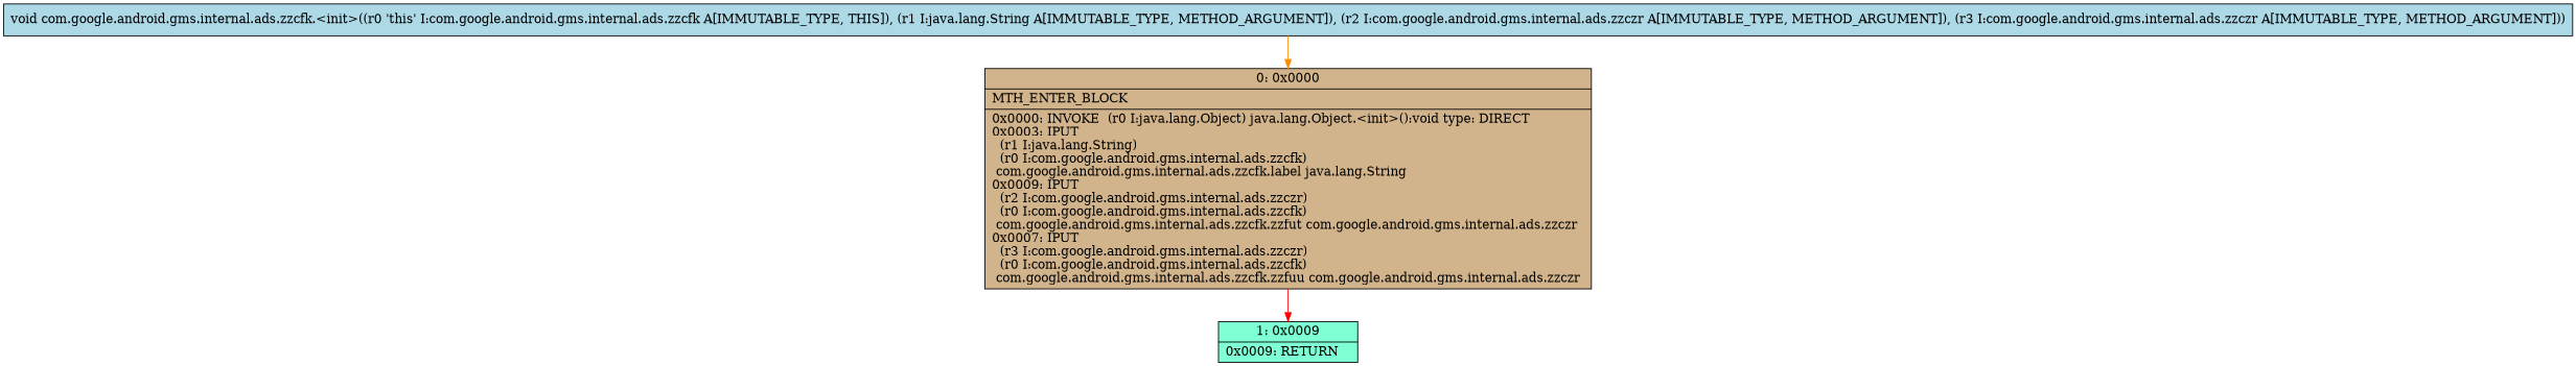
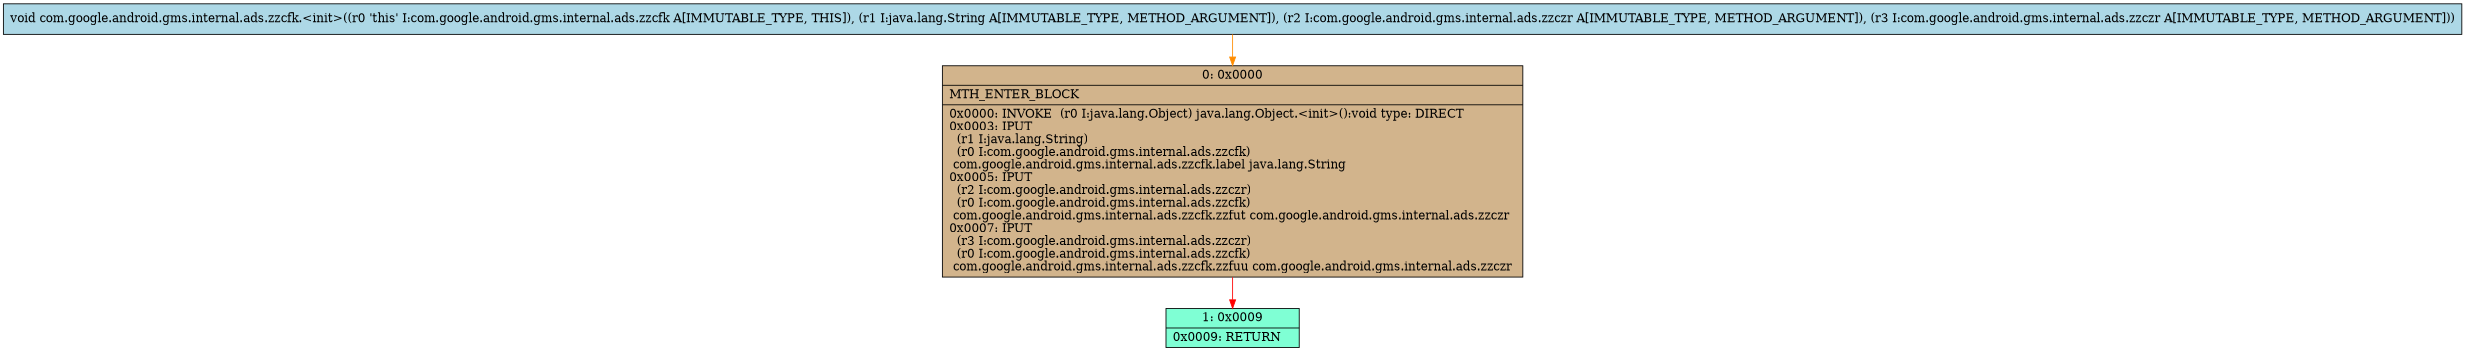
  digraph {
    node [shape=record style=filled]
-   n1 [label="{0\:\ 0x0000|MTH_ENTER_BLOCK\l|0x0000: INVOKE  (r0 I:java.lang.Object) java.lang.Object.\<init\>():void type: DIRECT \l0x0003: IPUT  \l  (r1 I:java.lang.String)\l  (r0 I:com.google.android.gms.internal.ads.zzcfk)\l com.google.android.gms.internal.ads.zzcfk.label java.lang.String \l0x0009: IPUT  \l  (r2 I:com.google.android.gms.internal.ads.zzczr)\l  (r0 I:com.google.android.gms.internal.ads.zzcfk)\l com.google.android.gms.internal.ads.zzcfk.zzfut com.google.android.gms.internal.ads.zzczr \l0x0007: IPUT  \l  (r3 I:com.google.android.gms.internal.ads.zzczr)\l  (r0 I:com.google.android.gms.internal.ads.zzcfk)\l com.google.android.gms.internal.ads.zzcfk.zzfuu com.google.android.gms.internal.ads.zzczr \l}" fillcolor=tan]
+   n1 [label="{0\:\ 0x0000|MTH_ENTER_BLOCK\l|0x0000: INVOKE  (r0 I:java.lang.Object) java.lang.Object.\<init\>():void type: DIRECT \l0x0003: IPUT  \l  (r1 I:java.lang.String)\l  (r0 I:com.google.android.gms.internal.ads.zzcfk)\l com.google.android.gms.internal.ads.zzcfk.label java.lang.String \l0x0005: IPUT  \l  (r2 I:com.google.android.gms.internal.ads.zzczr)\l  (r0 I:com.google.android.gms.internal.ads.zzcfk)\l com.google.android.gms.internal.ads.zzcfk.zzfut com.google.android.gms.internal.ads.zzczr \l0x0007: IPUT  \l  (r3 I:com.google.android.gms.internal.ads.zzczr)\l  (r0 I:com.google.android.gms.internal.ads.zzcfk)\l com.google.android.gms.internal.ads.zzcfk.zzfuu com.google.android.gms.internal.ads.zzczr \l}" fillcolor=tan]
    n2 [label="{1\:\ 0x0009|0x0009: RETURN   \l}" fillcolor=aquamarine]
    n3 [label="{void com.google.android.gms.internal.ads.zzcfk.\<init\>((r0 'this' I:com.google.android.gms.internal.ads.zzcfk A[IMMUTABLE_TYPE, THIS]), (r1 I:java.lang.String A[IMMUTABLE_TYPE, METHOD_ARGUMENT]), (r2 I:com.google.android.gms.internal.ads.zzczr A[IMMUTABLE_TYPE, METHOD_ARGUMENT]), (r3 I:com.google.android.gms.internal.ads.zzczr A[IMMUTABLE_TYPE, METHOD_ARGUMENT])) }" fillcolor=lightblue]
    n1 -> n2 [color=red]
    n3 -> n1 [color=darkorange]
  }
